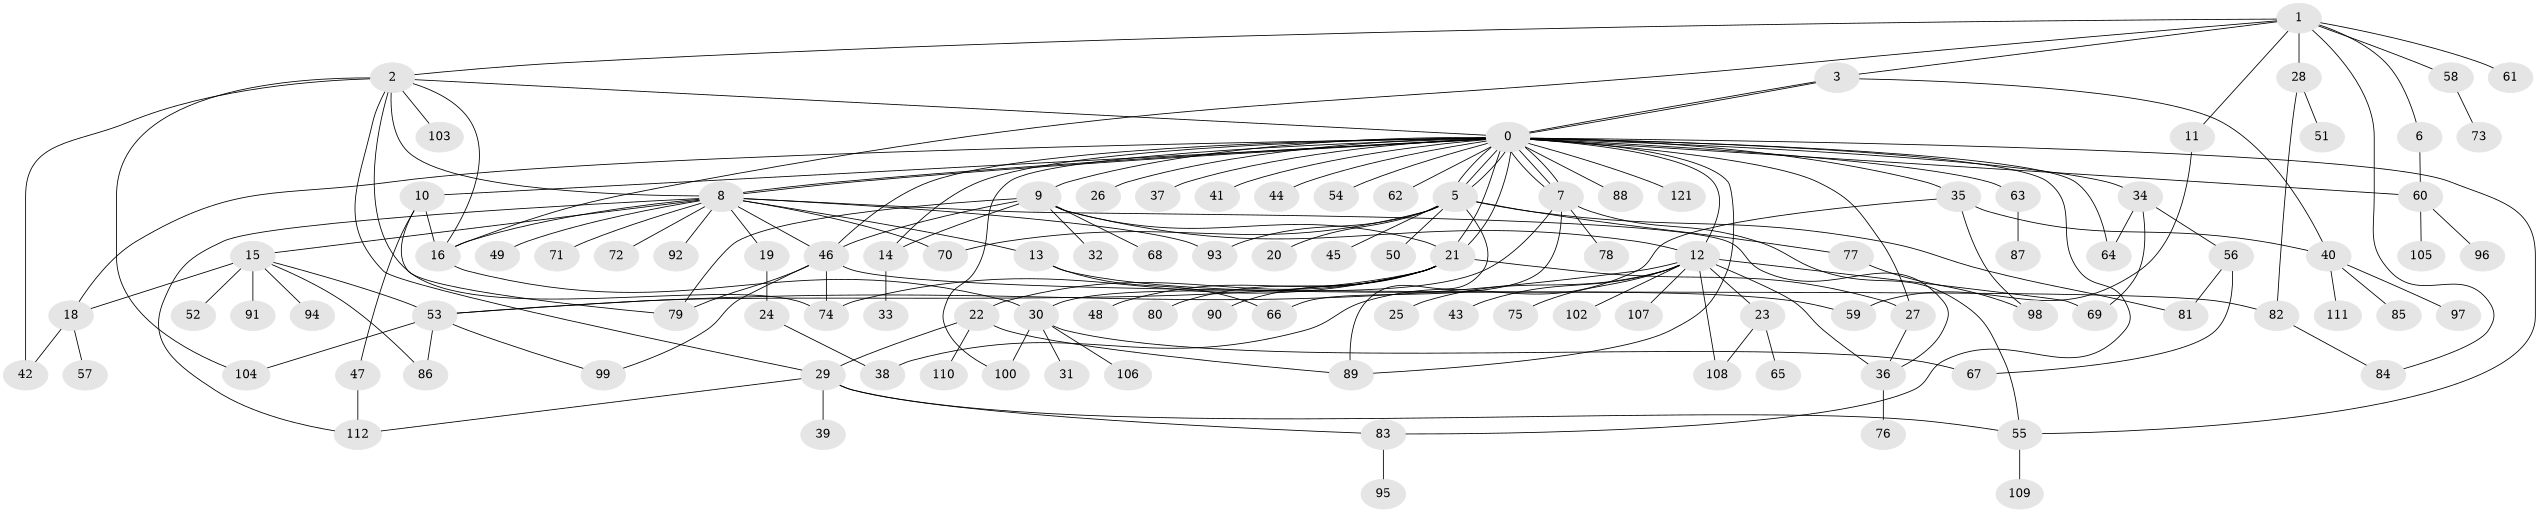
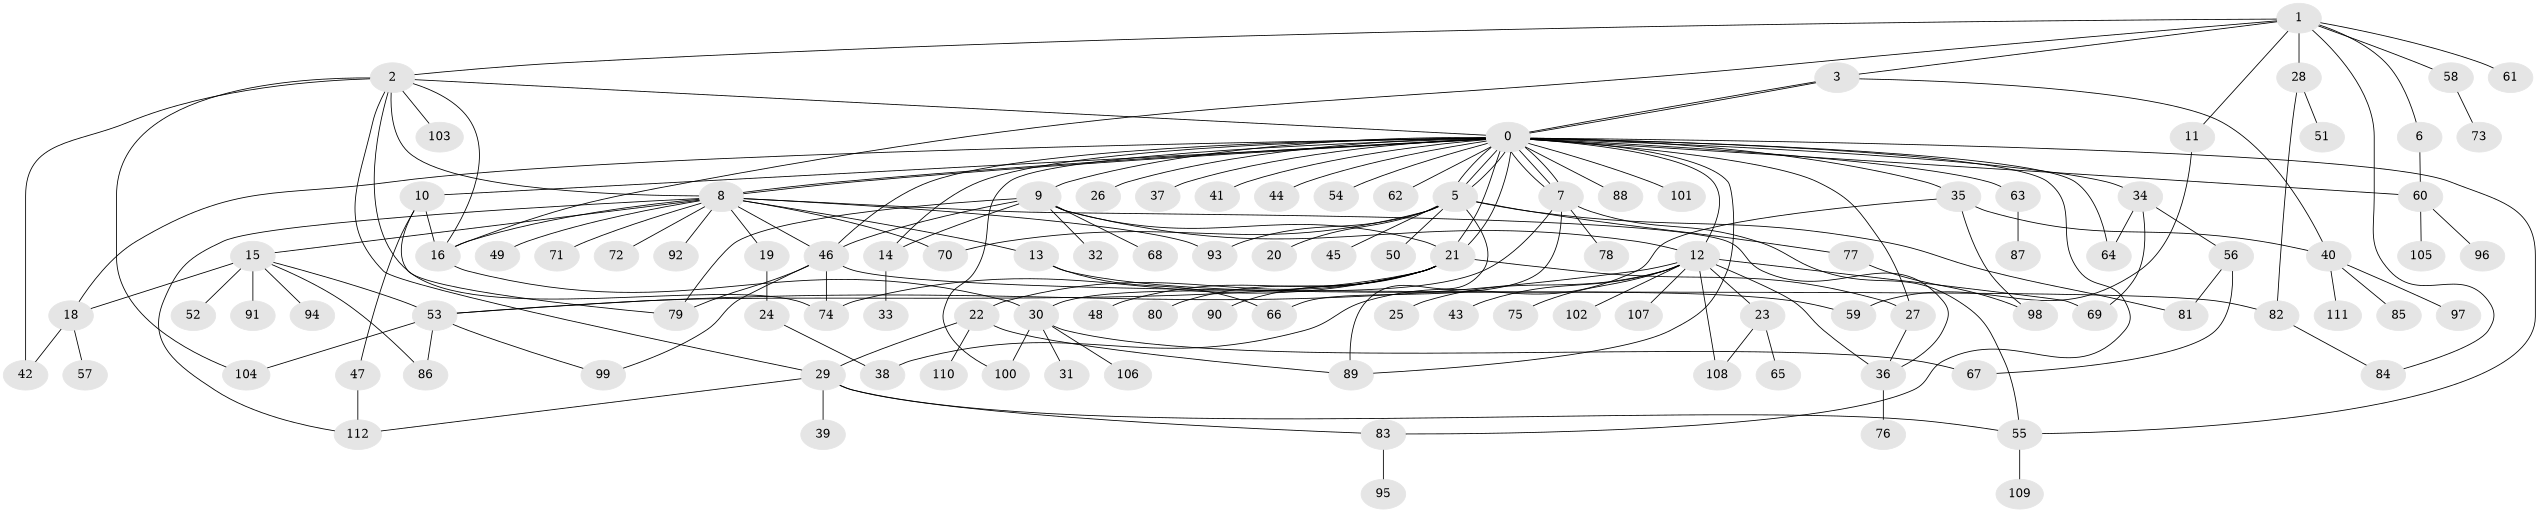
  graph {
    node [color=gray90 style=filled]
    1
    2
    3
    6
    11
    16
    28
    58
    61
    84
    n11 [label=0]
    8
    29
    42
    74
    103
    104
    40
    60
    59
    30
    51
    82
    73
    5
    7
    9
    10
    12
    14
    18
    21
    26
    27
    34
    35
    37
    41
    44
    46
    54
    55
    62
    63
    64
    83
    88
    89
    100
-   101 [label=121]
+   101
    70
    93
    13
    15
    19
    36
    49
    71
    72
    92
    112
    39
    85
    97
    111
    20
    45
    50
    77
    81
    66
    78
    32
    68
    79
    47
    23
    25
    43
    53
    69
    75
    102
    107
    108
    33
    57
    22
    48
    80
    90
    56
    38
    98
    99
    109
    96
    105
    87
    95
    31
    67
    106
    52
    86
    91
    94
    24
    76
    65
    110
    1 -- 2
    1 -- 3
    1 -- 6
    1 -- 11
    1 -- 16
    1 -- 28
    1 -- 58
    1 -- 61
    1 -- 84
    2 -- 16
    2 -- n11
    2 -- 8
    2 -- 29
    2 -- 42
    2 -- 74
    2 -- 103
    2 -- 104
    3 -- n11
    3 -- n11
    3 -- 40
    6 -- 60
    11 -- 59
    16 -- 30
    28 -- 51
    28 -- 82
    58 -- 73
    n11 -- 8
    n11 -- 8
    n11 -- 60
    n11 -- 5
    n11 -- 5
    n11 -- 5
    n11 -- 7
    n11 -- 7
    n11 -- 7
    n11 -- 9
    n11 -- 10
    n11 -- 12
    n11 -- 14
    n11 -- 18
    n11 -- 21
    n11 -- 21
    n11 -- 26
    n11 -- 27
    n11 -- 34
    n11 -- 35
    n11 -- 37
    n11 -- 41
    n11 -- 44
    n11 -- 46
    n11 -- 54
    n11 -- 55
    n11 -- 62
    n11 -- 63
    n11 -- 64
    n11 -- 83
    n11 -- 88
    n11 -- 89
    n11 -- 100
    n11 -- 101
    8 -- 16
    8 -- 46
    8 -- 70
    8 -- 93
    8 -- 13
    8 -- 15
    8 -- 19
    8 -- 36
    8 -- 49
    8 -- 71
    8 -- 72
    8 -- 92
    8 -- 112
    29 -- 55
    29 -- 83
    29 -- 112
    29 -- 39
    40 -- 85
    40 -- 97
    40 -- 111
    60 -- 96
    60 -- 105
    30 -- 100
    30 -- 31
    30 -- 67
    30 -- 106
    82 -- 84
    5 -- 89
    5 -- 70
    5 -- 93
    5 -- 20
    5 -- 45
    5 -- 50
    5 -- 77
    5 -- 81
    7 -- 30
    7 -- 55
    7 -- 66
    7 -- 78
    9 -- 12
    9 -- 14
    9 -- 21
    9 -- 46
    9 -- 32
    9 -- 68
    9 -- 79
    10 -- 16
    10 -- 79
    10 -- 47
    12 -- 36
    12 -- 23
    12 -- 25
    12 -- 43
    12 -- 53
    12 -- 69
    12 -- 75
    12 -- 102
    12 -- 107
    12 -- 108
    14 -- 33
    18 -- 42
    18 -- 57
    21 -- 74
    21 -- 27
    21 -- 53
    21 -- 22
    21 -- 48
    21 -- 80
    21 -- 90
    27 -- 36
    34 -- 64
    34 -- 69
    34 -- 56
    35 -- 40
    35 -- 38
    35 -- 98
    46 -- 74
    46 -- 82
    46 -- 79
    46 -- 99
    55 -- 109
    63 -- 87
    83 -- 95
    13 -- 59
    13 -- 66
    15 -- 18
    15 -- 53
    15 -- 52
    15 -- 86
    15 -- 91
    15 -- 94
    19 -- 24
    36 -- 76
    77 -- 98
    47 -- 112
    23 -- 108
    23 -- 65
    53 -- 104
    53 -- 99
    53 -- 86
    22 -- 29
    22 -- 89
    22 -- 110
    56 -- 81
    56 -- 67
    24 -- 38
  }
